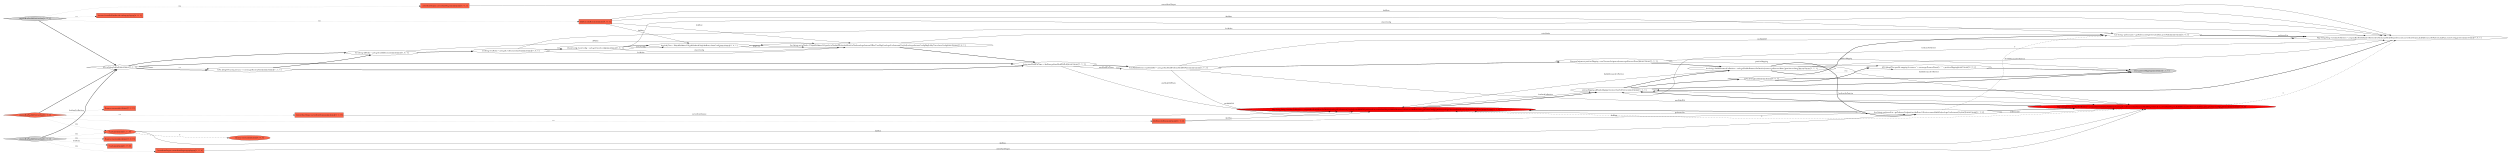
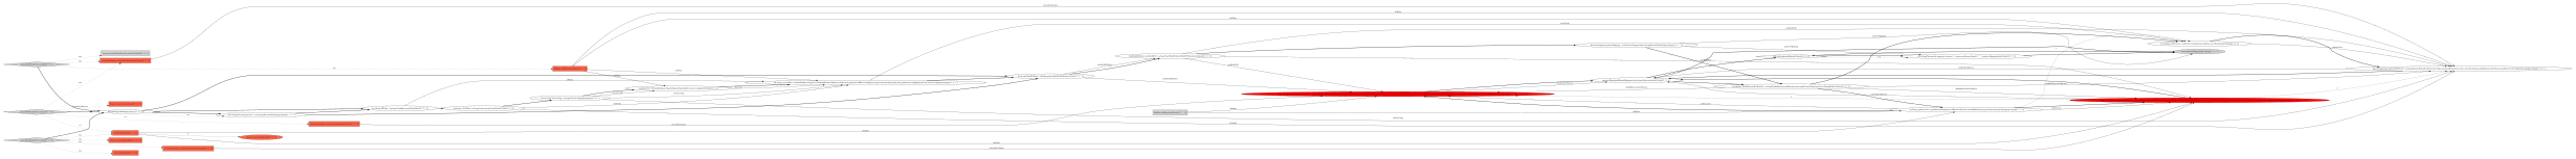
  digraph {
    fontname="EB Garamond"
    rankdir=LR
    node [fillcolor=white fontname="EB Garamond" shape=ellipse style=filled]
    edge [fontname="EB Garamond" style=solid]
    n1 [fillcolor=red label="Map<String,String> bestStateForPartition = computeBestPossibleStateForPartition(cache.getLiveInstances().keySet(),stateModelDef,preferenceList,currentStateOutput,disabledInstancesForPartition,idealState,cache.getClusterConfig(),partition,cache.getAbnormalStateResolver(stateModelDefName))@@@12@@@['0', '1', '0']"]
    n2 [label="partitionMapping.addReplicaMap(partition,bestStateForPartition)@@@18@@@['1', '1', '1']"]
    n3 [label="Set<String> disabledInstancesForPartition = cache.getDisabledInstancesForPartition(resource.getResourceName(),partition.toString())@@@15@@@['1', '1', '1']"]
    n4 [label="LOG.isDebugEnabled()@@@20@@@['0', '0', '1']" shape=diamond]
    n5 [fillcolor=lightgray label="return partitionMapping@@@23@@@['1', '1', '1']"]
    n6 [fillcolor=tomato label="Resource resource@@@2@@@['0', '0', '1']"]
    n7 [label="Map<String,String> bestStateForPartition = computeBestPossibleStateForPartition(liveNodes,stateModelDef,preferenceList,currentStateOutput,disabledInstancesForPartition,idealState,clusterConfig,partition)@@@17@@@['0', '0', '1']"]
    n8 [label="List<String> preferenceList = getPreferenceList(partition,idealState,activeNodes)@@@16@@@['0', '0', '1']"]
    n9 [label="List<String> preferenceList = getPreferenceList(partition,idealState,Collections.unmodifiableSet(cache.getLiveInstances().keySet()))@@@11@@@['1', '1', '0']"]
    n10 [fillcolor=red label="Map<String,String> bestStateForPartition = computeBestPossibleStateForPartition(cache.getLiveInstances().keySet(),stateModelDef,preferenceList,currentStateOutput,disabledInstancesForPartition,idealState,cache.getClusterConfig(),partition)@@@12@@@['1', '0', '0']"]
    n11 [fillcolor=tomato label="T cache@@@2@@@['1', '0', '0']" shape=box]
    n12 [label="StateModelDefinition stateModelDef = cache.getStateModelDef(stateModelDefName)@@@12@@@['1', '1', '1']"]
    n13 [label="ResourceAssignment partitionMapping = new ResourceAssignment(resource.getResourceName())@@@13@@@['1', '1', '1']"]
    n14 [label="LOG.debug(\"Best possible mapping for resource \" + resource.getResourceName() + \": \" + partitionMapping)@@@21@@@['0', '0', '1']"]
    n15 [label="Set<String> liveNodes = cache.getLiveInstances().keySet()@@@7@@@['0', '0', '1']"]
    n16 [label="ClusterConfig clusterConfig = cache.getClusterConfig()@@@8@@@['0', '0', '1']"]
    n17 [label="Set<String> activeNodes = DelayedRebalanceUtil.getActiveNodes(allNodes,idealState,liveNodes,cache.getInstanceOfflineTimeMap(),cache.getLiveInstances().keySet(),cache.getInstanceConfigMap(),delayTime,clusterConfig)@@@10@@@['0', '0', '1']"]
    n18 [label="long delayTime = DelayedRebalanceUtil.getRebalanceDelay(idealState,clusterConfig)@@@9@@@['0', '0', '1']"]
    n19 [label="String stateModelDefName = idealState.getStateModelDefRef()@@@11@@@['1', '1', '1']"]
    n20 [label="LOG.isDebugEnabled()@@@3@@@['1', '1', '1']" shape=diamond]
    n21 [label="LOG.debug(\"Processing resource:\" + resource.getResourceName())@@@4@@@['1', '1', '1']"]
    n22 [label="Set<String> allNodes = cache.getEnabledInstances()@@@6@@@['0', '0', '1']"]
    n23 [fillcolor=tomato label="Resource resource@@@2@@@['0', '1', '0']" shape=box]
    n24 [fillcolor=tomato label="CurrentStateOutput currentStateOutput@@@2@@@['1', '0', '0']" shape=box]
    n25 [fillcolor=lightgray label="computeBestPossiblePartitionState['0', '0', '1']" shape=diamond]
    n26 [fillcolor=tomato label="IdealState idealState@@@2@@@['0', '0', '1']" shape=box]
    n27 [fillcolor=tomato label="CurrentStateOutput currentStateOutput@@@2@@@['0', '0', '1']" shape=box]
-   n28 [fillcolor=tomato label="ResourceControllerDataProvider cache@@@2@@@['0', '0', '1']" shape=box]
-   n29 [fillcolor=tomato label="IdealState idealState@@@2@@@['0', '1', '0']" shape=box]
+   n28 [fillcolor=lightgray label="ResourceControllerDataProvider cache@@@2@@@['0', '0', '1']" shape=box]
+   n29 [fillcolor=lightgray label="IdealState idealState@@@2@@@['0', '1', '0']" shape=box]
    n30 [fillcolor=lightgray label="computeBestPossiblePartitionState['1', '0', '0']" shape=diamond]
-   n31 [fillcolor=tomato label="T cache@@@2@@@['1', '1', '0']"]
+   n31 [fillcolor=tomato label="T cache@@@2@@@['1', '1', '0']" shape=box]
    n32 [fillcolor=tomato label="Resource resource@@@2@@@['1', '0', '0']" shape=box]
-   n33 [fillcolor=tomato label="computeBestPossiblePartitionState['0', '1', '0']" shape=diamond]
+   n33 [fillcolor=lightgray label="computeBestPossiblePartitionState['0', '1', '0']" shape=diamond]
    n34 [fillcolor=tomato label="CurrentStateOutput currentStateOutput@@@2@@@['0', '1', '0']" shape=box]
    n1 -> n2 [label=bestStateForPartition]
    n1 -> n2 [style=bold]
    n2 -> n3 [style=bold]
    n2 -> n4 [style=bold]
    n2 -> n5 [style=bold]
    n3 -> n1 [label=disabledInstancesForPartition]
    n3 -> n7 [label=disabledInstancesForPartition]
    n3 -> n8 [style=bold]
    n3 -> n9 [style=bold]
    n3 -> n10 [label=disabledInstancesForPartition]
-   n4 -> n5 [style=bold]
+   n5 -> n4 [style=bold]
    n4 -> n14 [label=true style=dotted]
    n4 -> n14 [style=bold]
    n7 -> n2 [label=bestStateForPartition]
    n7 -> n2 [style=bold]
    n8 -> n7 [style=bold]
    n8 -> n7 [label=preferenceList]
    n9 -> n1 [style=bold]
    n9 -> n1 [label=preferenceList]
    n9 -> n8 [label=0 style=dashed]
    n9 -> n10 [style=bold]
    n9 -> n10 [label=preferenceList]
    n10 -> n1 [label=0 style=dashed]
    n10 -> n2 [label=bestStateForPartition]
    n10 -> n2 [style=bold]
    n10 -> n7 [label=0 style=dashed]
    n12 -> n1 [label=stateModelDef]
    n12 -> n7 [label=stateModelDef]
    n12 -> n10 [label=stateModelDef]
    n12 -> n13 [style=bold]
    n13 -> n3 [style=bold]
    n13 -> n5 [label=partitionMapping]
    n13 -> n14 [label=partitionMapping]
    n14 -> n5 [style=bold]
    n15 -> n7 [label=liveNodes]
    n15 -> n16 [style=bold]
    n15 -> n17 [label=liveNodes]
    n16 -> n7 [label=clusterConfig]
    n16 -> n17 [label=clusterConfig]
    n16 -> n18 [label=clusterConfig]
    n16 -> n18 [style=bold]
    n17 -> n8 [label=activeNodes]
    n17 -> n19 [style=bold]
    n18 -> n17 [label=delayTime]
    n18 -> n17 [style=bold]
    n19 -> n1 [label=stateModelDefName]
    n19 -> n12 [style=bold]
    n19 -> n12 [label=stateModelDefName]
    n20 -> n19 [style=bold]
    n20 -> n21 [label=true style=dotted]
    n20 -> n21 [style=bold]
    n20 -> n22 [style=bold]
    n21 -> n19 [style=bold]
    n21 -> n22 [style=bold]
    n22 -> n15 [style=bold]
    n22 -> n17 [label=allNodes]
    n24 -> n10 [label=currentStateOutput]
    n25 -> n20 [style=bold]
    n25 -> n26 [label=true style=dotted]
    n25 -> n27 [label=true style=dotted]
    n25 -> n28 [label=true style=dotted]
    n26 -> n7 [label=idealState]
    n26 -> n8 [label=idealState]
    n26 -> n17 [label=idealState]
    n26 -> n18 [label=idealState]
    n27 -> n7 [label=currentStateOutput]
    n29 -> n1 [label=idealState]
    n29 -> n9 [label=idealState]
-   n30 -> n11 [label=liveNodes style=dotted]
+   n30 -> n11 [label=true style=dotted]
    n30 -> n20 [style=bold]
    n30 -> n24 [label=true style=dotted]
    n30 -> n31 [label=true style=dotted]
    n30 -> n32 [label=true style=dotted]
    n31 -> n6 [label=0 style=dashed]
    n31 -> n9 [label=idealState]
    n31 -> n10 [label=idealState]
    n33 -> n20 [style=bold]
    n33 -> n23 [label=bestStateForPartition style=dotted]
-   n33 -> n29 [label=true style=dotted]
+   n33 -> n27 [label=true style=dotted]
    n33 -> n31 [label=true style=dotted]
    n33 -> n34 [label=true style=dotted]
    n34 -> n1 [label=currentStateOutput]
  }
